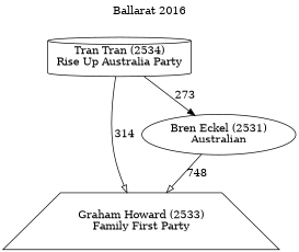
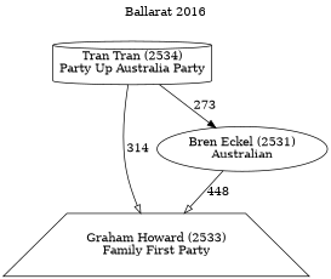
  digraph {
    label="Ballarat 2016"
    labelloc=t
    mclimit=10
    edge [arrowhead=onormal]
    n1 [label="Graham Howard (2533)\nFamily First Party" shape=trapezium]
    n2 [label="Bren Eckel (2531)\nAustralian" shape=ellipse]
-   n3 [label="Tran Tran (2534)\nRise Up Australia Party" shape=cylinder]
-   n2 -> n1 [label=748]
+   n3 [label="Tran Tran (2534)\nParty Up Australia Party" shape=cylinder]
+   n2 -> n1 [label=448]
    n3 -> n1 [label=314]
    n3 -> n2 [arrowhead=normal label=273]
  }
